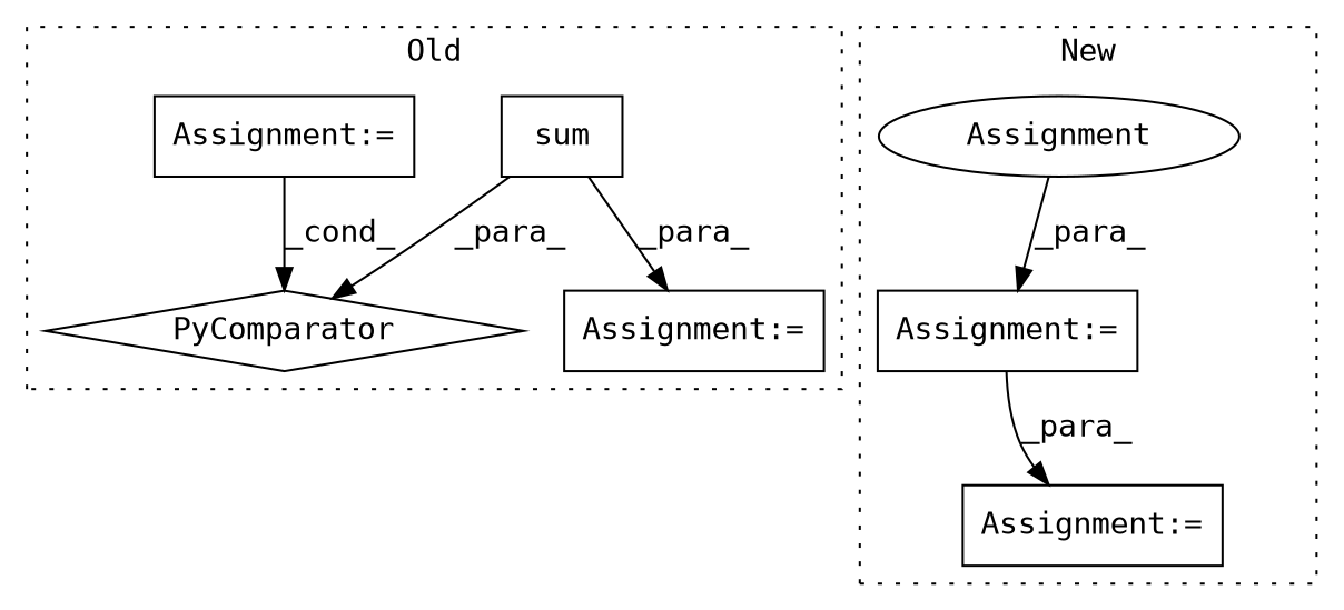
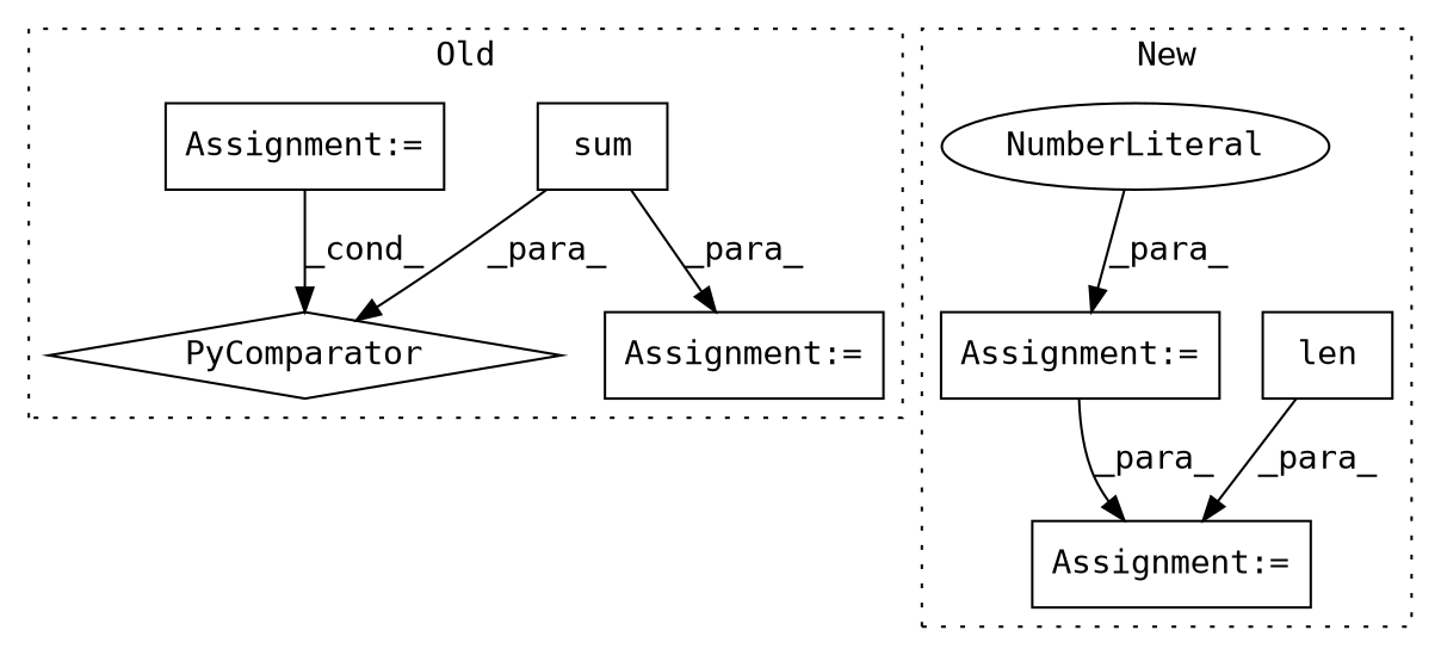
  digraph {
    fontname="DejaVu Sans Mono"
    node [a=7 fontname="DejaVu Sans Mono" l=1 shape=box]
    edge [fontname="DejaVu Sans Mono"]
    n1 [a=32 l="13,-3" label=sum s="6774,6918"]
    n2 [label="Assignment:=" s=6773]
    n3 [a=113 l=47 label=PyComparator s=6865 shape=diamond]
    n4 [label="Assignment:=" s=6026]
+   n5 [a=32 l="4,1" label=len s="6272,6279"]
    n6 [l=2 label="Assignment:=" s=6270]
    n7 [label="Assignment:=" s=6008]
-   n8 [a=34 label=Assignment s=6009 shape=ellipse]
+   n8 [a=34 label=NumberLiteral s=6009 shape=ellipse]
    subgraph cluster_1 {
      label=Old
      style=dotted
      n1
      n2
      n3
      n4
    }
    subgraph cluster_2 {
      label=New
      style=dotted
+     n5
      n6
      n7
      n8
    }
    n1 -> n2 [label=_para_]
    n1 -> n3 [label=_para_]
    n4 -> n3 [label=_cond_]
+   n5 -> n6 [label=_para_]
    n7 -> n6 [label=_para_]
    n8 -> n7 [label=_para_]
  }
